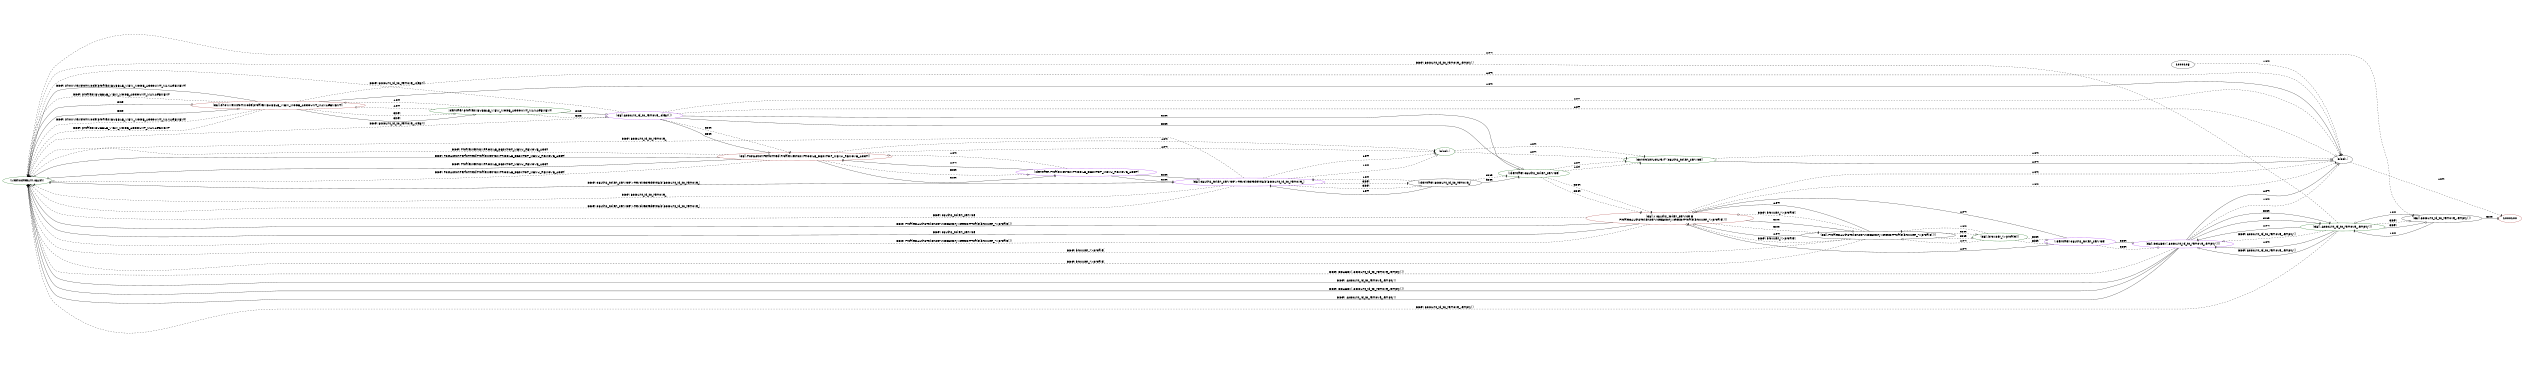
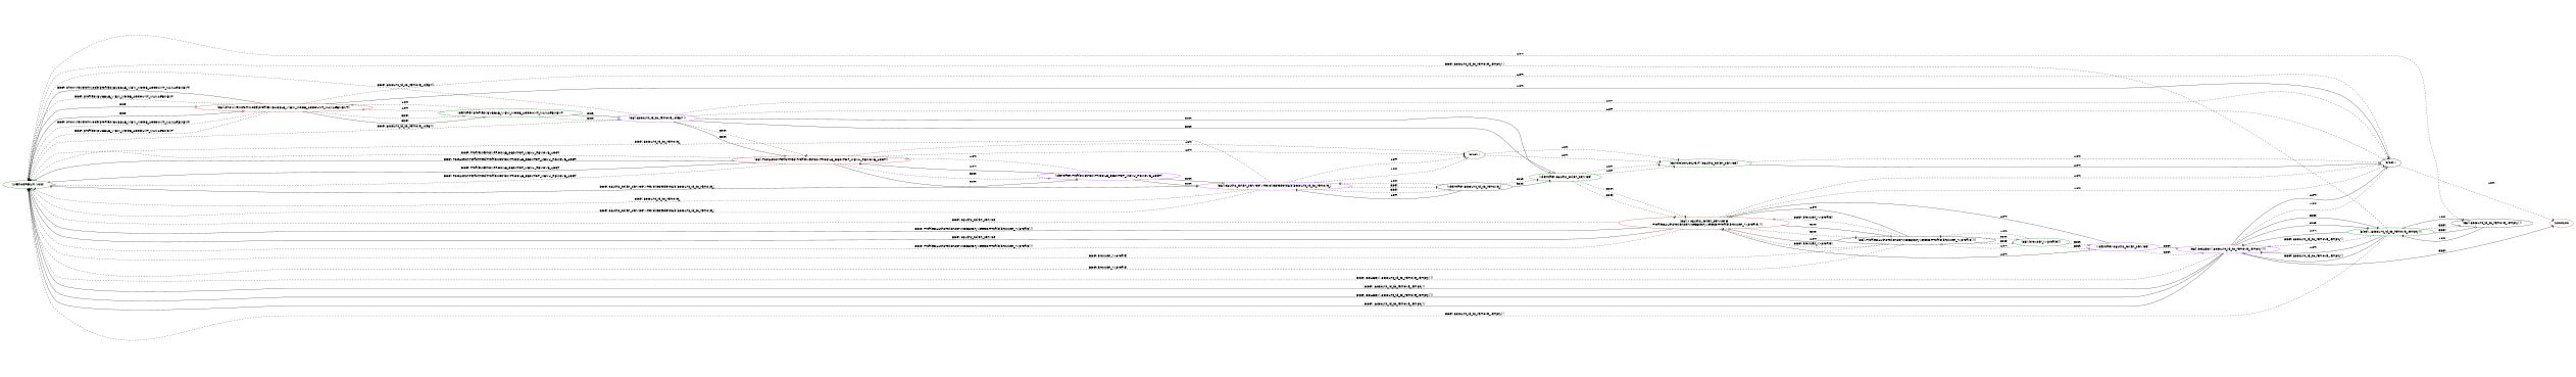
  digraph {
    fontname="DejaVu Sans"
    rankdir=LR
    node [color=darkgreen fontname="DejaVu Sans"]
    edge [arrowhead=tee fontname="DejaVu Sans" style=dashed]
-   n1 [label="(MethodReturn,oauth)"]
+   n1 [label="(MethodReturn,void)"]
    n2 [color=brown label="(Call,ShowViewFromMode(profiles::BUBBLE_VIEW_MODE_ACCOUNT_MANAGEMENT))"]
    n3 [color=black label="(Call,account_id_to_remove_.empty())"]
    n4 [color=black label="(Block,)"]
    n5 [label="(Identifier,profiles::BUBBLE_VIEW_MODE_ACCOUNT_MANAGEMENT)"]
    1000100 [color=brown]
    n7 [color=purple label="(Call,account_id_to_remove_.clear())"]
    n8 [label="(Identifier,oauth2_token_service)"]
    n9 [color=brown label="(Call,PostActionPerformed(ProfileMetrics::PROFILE_DESKTOP_MENU_REMOVE_ACCT))"]
-   n10 [label="(Call,!account_id_to_remove_.empty())"]
+   n10 [label="(Block,!account_id_to_remove_.empty())"]
    n11 [color=purple label="(Call,DCHECK(!account_id_to_remove_.empty()))"]
    n12 [color=brown label="(Call,* oauth2_token_service =\n       ProfileOAuth2TokenServiceFactory::GetForProfile(browser_->profile()))"]
    n13 [color=black label="(Call,ProfileOAuth2TokenServiceFactory::GetForProfile(browser_->profile()))"]
    n14 [label="(Call,browser_->profile())"]
    n15 [color=purple label="(Identifier,oauth2_token_service)"]
    n16 [label="(Block,)"]
    n17 [label="(ControlStructure,if (oauth2_token_service))"]
    n18 [color=purple label="(Call,oauth2_token_service->RevokeCredentials(account_id_to_remove_))"]
    n19 [color=black label="(Identifier,account_id_to_remove_)"]
    n20 [color=purple label="(Identifier,ProfileMetrics::PROFILE_DESKTOP_MENU_REMOVE_ACCT)"]
-   1000105 [color=black]
    n1 -> n2 [arrowhead=odot label="CFG: " style=solid]
    n1 -> n2 [arrowhead=onormal label="CFG: " style=solid]
    n1 -> n3 [label="AST: "]
    n2 -> n1 [arrowhead=onormal label="DDG: ShowViewFromMode(profiles::BUBBLE_VIEW_MODE_ACCOUNT_MANAGEMENT)"]
    n2 -> n1 [label="DDG: profiles::BUBBLE_VIEW_MODE_ACCOUNT_MANAGEMENT"]
    n2 -> n1 [arrowhead=odot label="DDG: ShowViewFromMode(profiles::BUBBLE_VIEW_MODE_ACCOUNT_MANAGEMENT)" style=solid]
    n2 -> n1 [arrowhead=onormal label="DDG: profiles::BUBBLE_VIEW_MODE_ACCOUNT_MANAGEMENT"]
    n2 -> n4 [arrowhead=odot label="AST: "]
    n2 -> n4 [arrowhead=onormal label="AST: " style=solid]
    n2 -> n5 [arrowhead=odot label="CFG: "]
    n2 -> n5 [arrowhead=onormal label="CFG: " style=solid]
-   n3 -> 1000100 [label="CFG: " style=solid]
+   n11 -> 1000100 [label="CFG: " style=solid]
    n3 -> n10 [label="AST: " style=solid]
    n3 -> n10 [arrowhead=odot label="AST: " style=solid]
    n4 -> 1000100 [label="AST: "]
    n5 -> n2 [arrowhead=onormal label="AST: "]
    n5 -> n2 [arrowhead=odot label="AST: "]
    n5 -> n7 [arrowhead=odot label="CFG: " style=solid]
    n5 -> n7 [arrowhead=onormal label="CFG: "]
    n7 -> n1 [label="DDG: account_id_to_remove_.clear()"]
    n7 -> n1 [label="DDG: account_id_to_remove_.clear()"]
    n7 -> n4 [label="AST: "]
    n7 -> n4 [arrowhead=odot label="AST: "]
    n7 -> n8 [arrowhead=onormal label="CFG: " style=solid]
    n7 -> n8 [arrowhead=onormal label="CFG: " style=solid]
    n7 -> n9 [label="CFG: "]
    n7 -> n9 [arrowhead=onormal label="CFG: " style=solid]
    n8 -> n12 [label="CFG: "]
    n8 -> n12 [label="CFG: "]
    n8 -> n17 [label="AST: "]
    n8 -> n17 [label="AST: "]
    n9 -> n1 [arrowhead=onormal label="DDG: PostActionPerformed(ProfileMetrics::PROFILE_DESKTOP_MENU_REMOVE_ACCT)" style=solid]
    n9 -> n1 [arrowhead=odot label="DDG: ProfileMetrics::PROFILE_DESKTOP_MENU_REMOVE_ACCT" style=solid]
    n9 -> n1 [arrowhead=onormal label="DDG: PostActionPerformed(ProfileMetrics::PROFILE_DESKTOP_MENU_REMOVE_ACCT)"]
    n9 -> n1 [arrowhead=odot label="DDG: ProfileMetrics::PROFILE_DESKTOP_MENU_REMOVE_ACCT"]
    n9 -> n16 [label="AST: "]
    n9 -> n16 [label="AST: "]
    n9 -> n20 [arrowhead=onormal label="CFG: "]
    n9 -> n20 [label="CFG: " style=solid]
    n10 -> n1 [arrowhead=onormal label="DDG: account_id_to_remove_.empty()"]
    n10 -> n1 [arrowhead=odot label="DDG: account_id_to_remove_.empty()"]
    n10 -> n3 [arrowhead=onormal label="CFG: "]
    n10 -> n3 [arrowhead=odot label="CFG: " style=solid]
    n10 -> n11 [label="AST: " style=solid]
    n10 -> n11 [arrowhead=onormal label="DDG: account_id_to_remove_.empty()"]
    n10 -> n11 [label="AST: " style=solid]
    n10 -> n11 [arrowhead=onormal label="DDG: account_id_to_remove_.empty()" style=solid]
    n11 -> n1 [arrowhead=odot label="DDG: !account_id_to_remove_.empty()" style=solid]
    n11 -> n1 [arrowhead=onormal label="DDG: DCHECK(!account_id_to_remove_.empty())" style=solid]
    n11 -> n1 [arrowhead=onormal label="DDG: !account_id_to_remove_.empty()" style=solid]
    n11 -> n1 [label="DDG: DCHECK(!account_id_to_remove_.empty())"]
    n11 -> n4 [arrowhead=onormal label="AST: "]
    n11 -> n4 [arrowhead=odot label="AST: " style=solid]
    n11 -> n10 [label="CFG: " style=solid]
    n11 -> n10 [label="CFG: " style=solid]
    n12 -> n1 [arrowhead=onormal label="DDG: ProfileOAuth2TokenServiceFactory::GetForProfile(browser_->profile())" style=solid]
    n12 -> n1 [arrowhead=odot label="DDG: oauth2_token_service" style=solid]
    n12 -> n1 [arrowhead=odot label="DDG: ProfileOAuth2TokenServiceFactory::GetForProfile(browser_->profile())"]
    n12 -> n1 [label="DDG: oauth2_token_service"]
    n12 -> n4 [label="AST: "]
    n12 -> n4 [arrowhead=onormal label="AST: "]
    n12 -> n13 [arrowhead=odot label="CFG: " style=solid]
    n12 -> n13 [label="CFG: "]
    n13 -> n1 [label="DDG: browser_->profile()"]
    n13 -> n1 [label="DDG: browser_->profile()"]
    n13 -> n12 [arrowhead=onormal label="AST: " style=solid]
    n13 -> n12 [label="DDG: browser_->profile()"]
    n13 -> n12 [arrowhead=onormal label="AST: " style=solid]
    n13 -> n12 [arrowhead=odot label="DDG: browser_->profile()"]
    n13 -> n14 [arrowhead=onormal label="CFG: "]
    n13 -> n14 [arrowhead=odot label="CFG: "]
    n14 -> n13 [arrowhead=onormal label="AST: "]
    n14 -> n13 [label="AST: "]
    n14 -> n15 [arrowhead=odot label="CFG: "]
    n14 -> n15 [arrowhead=onormal label="CFG: "]
    n15 -> n11 [arrowhead=odot label="CFG: "]
    n15 -> n11 [arrowhead=odot label="CFG: " style=solid]
    n15 -> n12 [arrowhead=odot label="AST: " style=solid]
    n15 -> n12 [arrowhead=odot label="AST: " style=solid]
    n16 -> n17 [label="AST: "]
    n16 -> n17 [label="AST: "]
    n17 -> n4 [arrowhead=odot label="AST: " style=solid]
    n17 -> n4 [arrowhead=odot label="AST: "]
    n18 -> n1 [label="DDG: account_id_to_remove_"]
    n18 -> n1 [arrowhead=onormal label="DDG: oauth2_token_service->RevokeCredentials(account_id_to_remove_)"]
    n18 -> n1 [label="DDG: account_id_to_remove_"]
    n18 -> n1 [label="DDG: oauth2_token_service->RevokeCredentials(account_id_to_remove_)" style=solid]
    n18 -> n16 [label="AST: "]
    n18 -> n16 [arrowhead=onormal label="AST: "]
    n18 -> n19 [label="CFG: "]
    n18 -> n19 [arrowhead=odot label="CFG: "]
    n19 -> n8 [label="CFG: " style=solid]
    n19 -> n8 [label="CFG: "]
    n19 -> n18 [label="AST: " style=solid]
    n19 -> n18 [label="AST: "]
    n20 -> n9 [arrowhead=odot label="AST: "]
    n20 -> n9 [label="AST: " style=solid]
    n20 -> n18 [arrowhead=onormal label="CFG: " style=solid]
    n20 -> n18 [label="CFG: " style=solid]
-   1000105 -> n4 [label="AST: "]
  }
